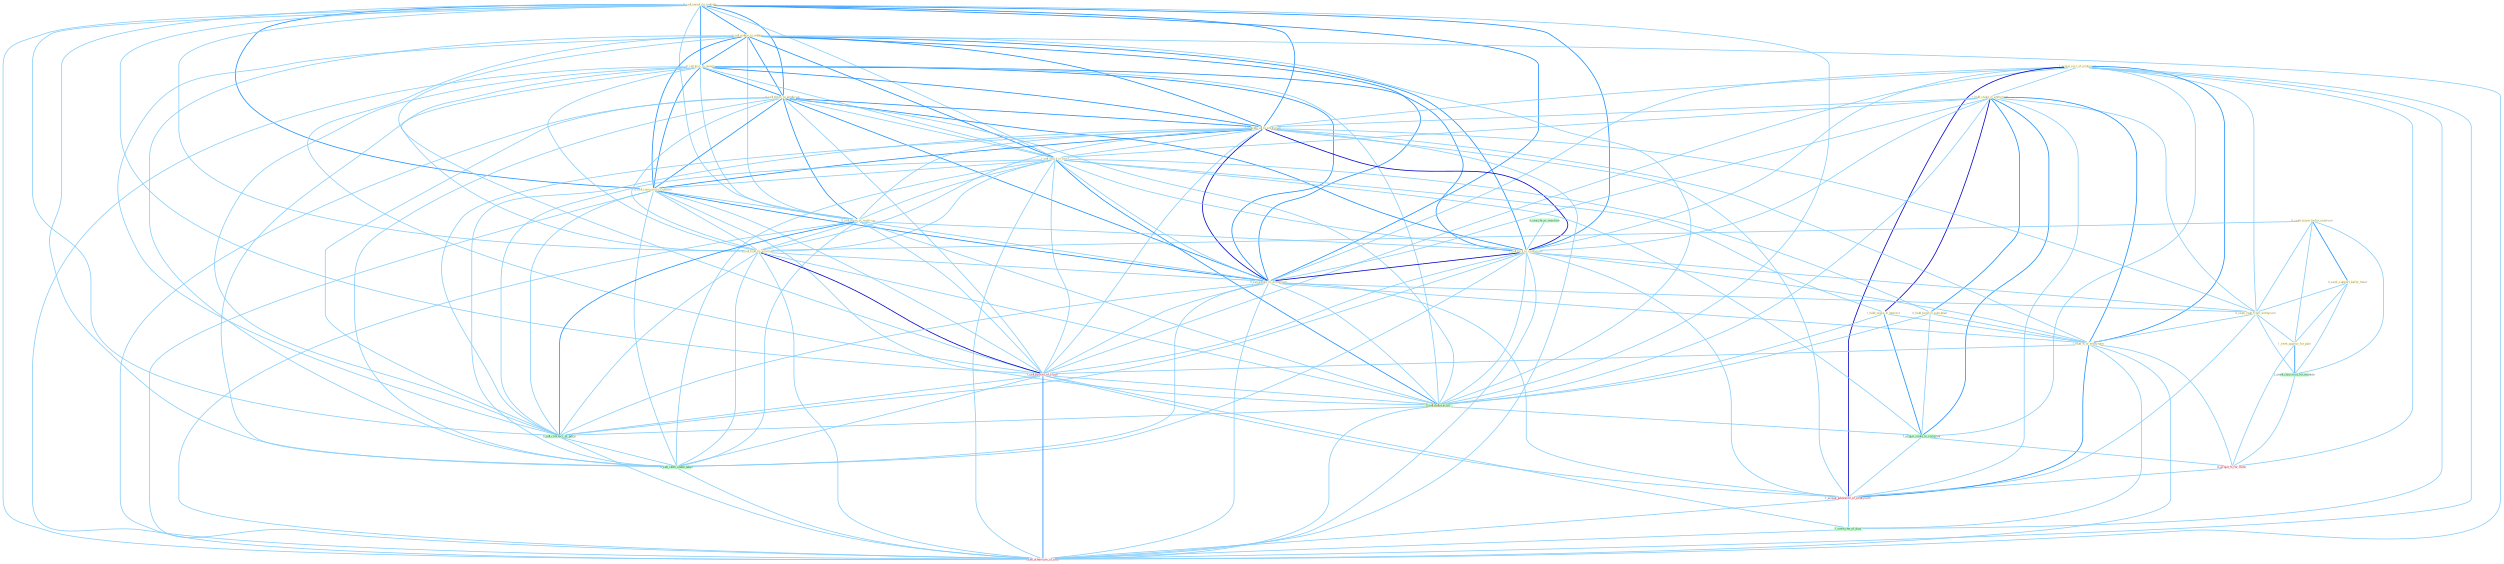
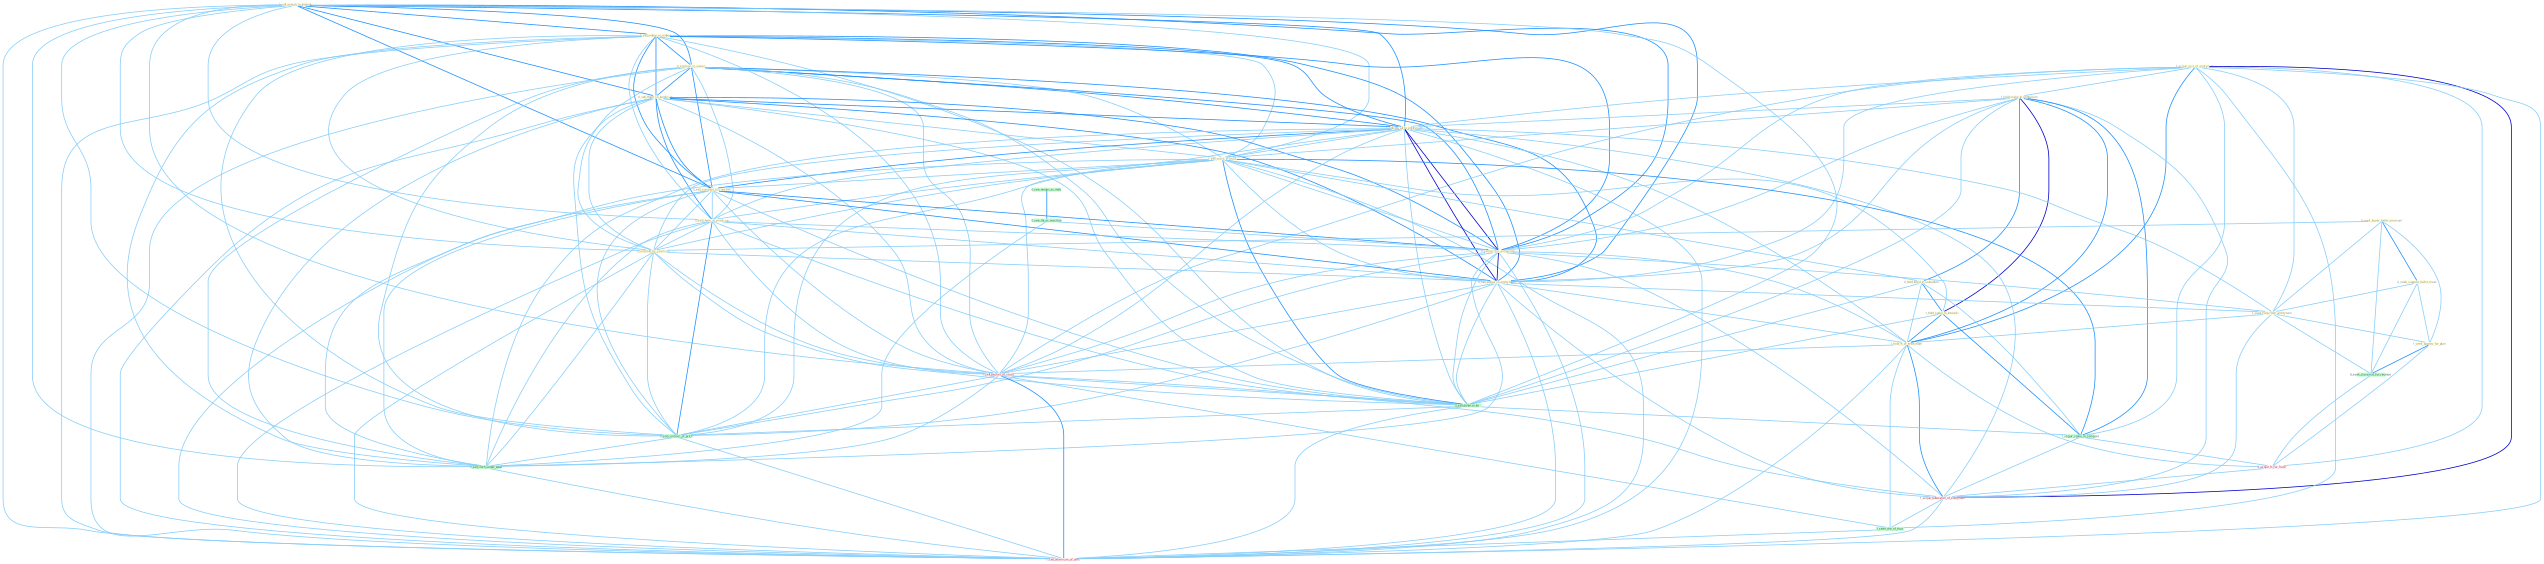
  graph {
    fontname="Open Sans"
    node [color="#ffffe0" fixedsize=true fontcolor="#8b7d6b" fontname="Open Sans" fontsize=4 shape=polygon style=filled]
    edge [color="#87cefa" fontname="Open Sans" w=1]
    "0_sell_annuiti_to_individu " [height=.06 width=.5]
    "1_sell_million_to_million " [height=.06 width=.5]
    "0_sell_loan_to_owner " [height=.06 width=.5]
    "1_acquir_rest_of_entitynam " [height=.06 width=.5]
    "0_sell_them_to_landscap " [height=.06 width=.5]
    "1_hold_stake_in_entitynam " [height=.06 width=.5]
    n7 [height=.06 label="0_individu_all_to_entitynam" width=.5]
    "1_sell_stock_in_trust " [height=.06 width=.5]
    "0_sell_compani_to_concern " [height=.06 width=.5]
    "0_sell_them_at_mark-up " [height=.06 width=.5]
    "0_seek_buyer_befor_yearnum " [height=.06 width=.5]
    "0_hold_bond_in_subsidiari " [height=.06 width=.5]
    "0_seek_support_befor_meet " [height=.06 width=.5]
    "0_sell_hold_by_yearnum " [height=.06 width=.5]
    "0_sell_facil_to_entitynam " [height=.06 width=.5]
    "0_sell_adhes_to_entitynam " [height=.06 width=.5]
    "0_seek_help_from_entitynam " [height=.06 width=.5]
    "1_seek_approv_for_plan " [height=.06 width=.5]
    "1_hold_stake_in_interest " [height=.06 width=.5]
    "1_hold_%_of_entitynam " [height=.06 width=.5]
    "1_sell_basket_of_stock " [color="#fff0f5" fontcolor="#b22222" height=.06 width=.5]
    "0_acquir_%_for_franc " [color="#fff0f5" fontcolor="#b22222" height=.06 width=.5]
    "1_acquir_laboratori_of_entitynam " [color="#fff0f5" fontcolor="#b22222" height=.06 width=.5]
    "1_sell_othernum_of_offic " [color="#fff0f5" fontcolor="#b22222" height=.06 width=.5]
-   "0_sell_dollar_in_lot " [color="#BDFCC9" fontcolor="#b22222" height=.06 width=.5]
+   "0_sell_dollar_in_lot " [color="#BDFCC9" fontcolor="#2f4f4f" height=.06 width=.5]
    "0_sell_contract_at_price " [color="#BDFCC9" fontcolor="#2f4f4f" height=.06 width=.5]
    "0_sell_cloth_under_label " [color="#BDFCC9" fontcolor="#2f4f4f" height=.06 width=.5]
    "1_acquir_stake_in_compani " [color="#BDFCC9" fontcolor="#2f4f4f" height=.06 width=.5]
    "1_seen_the_of_that " [color="#BDFCC9" fontcolor="#2f4f4f" height=.06 width=.5]
    "0_seek_classmat_for_reunion " [color="#BDFCC9" fontcolor="#2f4f4f" height=.06 width=.5]
+   "0_see_resign_as_indic " [color="#BDFCC9" fontcolor="#2f4f4f" height=.06 width=.5]
    "0_see_thi_as_reaction " [color="#BDFCC9" fontcolor="#2f4f4f" height=.06 width=.5]
    subgraph sub_1 {
      "0_sell_annuiti_to_individu "
      "1_sell_million_to_million "
      "0_sell_loan_to_owner "
      "1_acquir_rest_of_entitynam "
      "0_sell_them_to_landscap "
      "1_hold_stake_in_entitynam "
      n7
      "1_sell_stock_in_trust "
      "0_sell_compani_to_concern "
      "0_sell_them_at_mark-up "
      "0_seek_buyer_befor_yearnum "
      "0_hold_bond_in_subsidiari "
      "0_seek_support_befor_meet "
      "0_sell_hold_by_yearnum "
      "0_sell_facil_to_entitynam "
      "0_sell_adhes_to_entitynam "
      "0_seek_help_from_entitynam "
      "1_seek_approv_for_plan "
      "1_hold_stake_in_interest "
      "1_hold_%_of_entitynam "
    }
    subgraph sub_2 {
      "1_sell_basket_of_stock "
      "0_acquir_%_for_franc "
      "1_acquir_laboratori_of_entitynam "
      "1_sell_othernum_of_offic "
    }
    "0_sell_annuiti_to_individu " -- "1_sell_million_to_million " [color="#1e90ff" w=2]
    "0_sell_annuiti_to_individu " -- "0_sell_loan_to_owner " [color="#1e90ff" w=2]
    "0_sell_annuiti_to_individu " -- "0_sell_them_to_landscap " [color="#1e90ff" w=2]
    "0_sell_annuiti_to_individu " -- n7 [color="#1e90ff" w=2]
    "0_sell_annuiti_to_individu " -- "1_sell_stock_in_trust "
    "0_sell_annuiti_to_individu " -- "0_sell_compani_to_concern " [color="#1e90ff" w=2]
    "0_sell_annuiti_to_individu " -- "0_sell_them_at_mark-up "
    "0_sell_annuiti_to_individu " -- "0_sell_hold_by_yearnum "
    "0_sell_annuiti_to_individu " -- "0_sell_facil_to_entitynam " [color="#1e90ff" w=2]
    "0_sell_annuiti_to_individu " -- "0_sell_adhes_to_entitynam " [color="#1e90ff" w=2]
    "0_sell_annuiti_to_individu " -- "1_sell_basket_of_stock "
    "0_sell_annuiti_to_individu " -- "1_sell_othernum_of_offic "
    "0_sell_annuiti_to_individu " -- "0_sell_dollar_in_lot "
    "0_sell_annuiti_to_individu " -- "0_sell_contract_at_price "
    "0_sell_annuiti_to_individu " -- "0_sell_cloth_under_label "
    "1_sell_million_to_million " -- "0_sell_loan_to_owner " [color="#1e90ff" w=2]
    "1_sell_million_to_million " -- "0_sell_them_to_landscap " [color="#1e90ff" w=2]
    "1_sell_million_to_million " -- n7 [color="#1e90ff" w=2]
-   "1_sell_million_to_million " -- "1_sell_stock_in_trust " [color="#1e90ff"]
+   "1_sell_million_to_million " -- "1_sell_stock_in_trust "
    "1_sell_million_to_million " -- "0_sell_compani_to_concern " [color="#1e90ff" w=2]
    "1_sell_million_to_million " -- "0_sell_them_at_mark-up "
    "1_sell_million_to_million " -- "0_sell_hold_by_yearnum "
    "1_sell_million_to_million " -- "0_sell_facil_to_entitynam " [color="#1e90ff" w=2]
    "1_sell_million_to_million " -- "0_sell_adhes_to_entitynam " [color="#1e90ff" w=2]
    "1_sell_million_to_million " -- "1_sell_basket_of_stock "
    "1_sell_million_to_million " -- "1_sell_othernum_of_offic "
    "1_sell_million_to_million " -- "0_sell_dollar_in_lot "
    "1_sell_million_to_million " -- "0_sell_contract_at_price "
    "1_sell_million_to_million " -- "0_sell_cloth_under_label "
    "0_sell_loan_to_owner " -- "0_sell_them_to_landscap " [color="#1e90ff" w=2]
    "0_sell_loan_to_owner " -- n7 [color="#1e90ff" w=2]
    "0_sell_loan_to_owner " -- "1_sell_stock_in_trust "
    "0_sell_loan_to_owner " -- "0_sell_compani_to_concern " [color="#1e90ff" w=2]
    "0_sell_loan_to_owner " -- "0_sell_them_at_mark-up "
    "0_sell_loan_to_owner " -- "0_sell_hold_by_yearnum "
    "0_sell_loan_to_owner " -- "0_sell_facil_to_entitynam " [color="#1e90ff" w=2]
    "0_sell_loan_to_owner " -- "0_sell_adhes_to_entitynam " [color="#1e90ff" w=2]
    "0_sell_loan_to_owner " -- "1_sell_basket_of_stock "
    "0_sell_loan_to_owner " -- "1_sell_othernum_of_offic "
    "0_sell_loan_to_owner " -- "0_sell_dollar_in_lot "
    "0_sell_loan_to_owner " -- "0_sell_contract_at_price "
    "0_sell_loan_to_owner " -- "0_sell_cloth_under_label "
    "1_acquir_rest_of_entitynam " -- "1_hold_stake_in_entitynam "
    "1_acquir_rest_of_entitynam " -- n7
    "1_acquir_rest_of_entitynam " -- "0_sell_facil_to_entitynam "
    "1_acquir_rest_of_entitynam " -- "0_sell_adhes_to_entitynam "
    "1_acquir_rest_of_entitynam " -- "0_seek_help_from_entitynam "
    "1_acquir_rest_of_entitynam " -- "1_hold_%_of_entitynam " [color="#1e90ff" w=2]
    "1_acquir_rest_of_entitynam " -- "1_sell_basket_of_stock "
    "1_acquir_rest_of_entitynam " -- "0_acquir_%_for_franc "
    "1_acquir_rest_of_entitynam " -- "1_acquir_laboratori_of_entitynam " [color="#0000cd" w=3]
    "1_acquir_rest_of_entitynam " -- "1_sell_othernum_of_offic "
    "1_acquir_rest_of_entitynam " -- "1_acquir_stake_in_compani "
    "1_acquir_rest_of_entitynam " -- "1_seen_the_of_that "
    "0_sell_them_to_landscap " -- n7 [color="#1e90ff" w=2]
    "0_sell_them_to_landscap " -- "1_sell_stock_in_trust "
    "0_sell_them_to_landscap " -- "0_sell_compani_to_concern " [color="#1e90ff" w=2]
    "0_sell_them_to_landscap " -- "0_sell_them_at_mark-up " [color="#1e90ff" w=2]
    "0_sell_them_to_landscap " -- "0_sell_hold_by_yearnum "
    "0_sell_them_to_landscap " -- "0_sell_facil_to_entitynam " [color="#1e90ff" w=2]
    "0_sell_them_to_landscap " -- "0_sell_adhes_to_entitynam " [color="#1e90ff" w=2]
    "0_sell_them_to_landscap " -- "1_sell_basket_of_stock "
    "0_sell_them_to_landscap " -- "1_sell_othernum_of_offic "
    "0_sell_them_to_landscap " -- "0_sell_dollar_in_lot "
    "0_sell_them_to_landscap " -- "0_sell_contract_at_price "
    "0_sell_them_to_landscap " -- "0_sell_cloth_under_label "
    "1_hold_stake_in_entitynam " -- n7
    "1_hold_stake_in_entitynam " -- "1_sell_stock_in_trust "
    "1_hold_stake_in_entitynam " -- "0_hold_bond_in_subsidiari " [color="#1e90ff" w=2]
    "1_hold_stake_in_entitynam " -- "0_sell_facil_to_entitynam "
    "1_hold_stake_in_entitynam " -- "0_sell_adhes_to_entitynam "
-   "1_hold_stake_in_entitynam " -- "0_seek_help_from_entitynam "
    "1_hold_stake_in_entitynam " -- "1_hold_stake_in_interest " [color="#0000cd" w=3]
    "1_hold_stake_in_entitynam " -- "1_hold_%_of_entitynam " [color="#1e90ff" w=2]
    "1_hold_stake_in_entitynam " -- "1_acquir_laboratori_of_entitynam "
    "1_hold_stake_in_entitynam " -- "0_sell_dollar_in_lot "
    "1_hold_stake_in_entitynam " -- "1_acquir_stake_in_compani " [color="#1e90ff" w=2]
    n7 -- "1_sell_stock_in_trust "
    n7 -- "0_sell_compani_to_concern " [color="#1e90ff" w=2]
    n7 -- "0_sell_them_at_mark-up "
    n7 -- "0_sell_hold_by_yearnum "
    n7 -- "0_sell_facil_to_entitynam " [color="#0000cd" w=3]
    n7 -- "0_sell_adhes_to_entitynam " [color="#0000cd" w=3]
    n7 -- "0_seek_help_from_entitynam "
    n7 -- "1_hold_%_of_entitynam "
    n7 -- "1_sell_basket_of_stock "
    n7 -- "1_acquir_laboratori_of_entitynam "
    n7 -- "1_sell_othernum_of_offic "
+   n7 -- "0_sell_dollar_in_lot "
    n7 -- "0_sell_contract_at_price "
    n7 -- "0_sell_cloth_under_label "
    "1_sell_stock_in_trust " -- "0_sell_compani_to_concern "
    "1_sell_stock_in_trust " -- "0_sell_them_at_mark-up "
    "1_sell_stock_in_trust " -- "0_hold_bond_in_subsidiari "
    "1_sell_stock_in_trust " -- "0_sell_hold_by_yearnum "
    "1_sell_stock_in_trust " -- "0_sell_facil_to_entitynam "
    "1_sell_stock_in_trust " -- "0_sell_adhes_to_entitynam "
    "1_sell_stock_in_trust " -- "1_hold_stake_in_interest "
    "1_sell_stock_in_trust " -- "1_sell_basket_of_stock "
    "1_sell_stock_in_trust " -- "1_sell_othernum_of_offic "
    "1_sell_stock_in_trust " -- "0_sell_dollar_in_lot " [color="#1e90ff" w=2]
    "1_sell_stock_in_trust " -- "0_sell_contract_at_price "
    "1_sell_stock_in_trust " -- "0_sell_cloth_under_label "
-   "1_sell_stock_in_trust " -- "1_acquir_stake_in_compani "
+   "1_sell_stock_in_trust " -- "1_acquir_stake_in_compani " [color="#1e90ff"]
    "0_sell_compani_to_concern " -- "0_sell_them_at_mark-up "
    "0_sell_compani_to_concern " -- "0_sell_hold_by_yearnum "
+   "0_sell_compani_to_concern " -- "0_sell_facil_to_entitynam " [color="#1e90ff" w=2]
    "0_sell_compani_to_concern " -- "0_sell_adhes_to_entitynam " [color="#1e90ff" w=2]
    "0_sell_compani_to_concern " -- "1_sell_basket_of_stock "
    "0_sell_compani_to_concern " -- "1_sell_othernum_of_offic "
    "0_sell_compani_to_concern " -- "0_sell_dollar_in_lot "
    "0_sell_compani_to_concern " -- "0_sell_contract_at_price "
    "0_sell_compani_to_concern " -- "0_sell_cloth_under_label "
    "0_sell_them_at_mark-up " -- "0_sell_hold_by_yearnum "
    "0_sell_them_at_mark-up " -- "0_sell_facil_to_entitynam "
    "0_sell_them_at_mark-up " -- "0_sell_adhes_to_entitynam "
    "0_sell_them_at_mark-up " -- "1_sell_basket_of_stock "
    "0_sell_them_at_mark-up " -- "1_sell_othernum_of_offic "
    "0_sell_them_at_mark-up " -- "0_sell_dollar_in_lot "
    "0_sell_them_at_mark-up " -- "0_sell_contract_at_price " [color="#1e90ff" w=2]
    "0_sell_them_at_mark-up " -- "0_sell_cloth_under_label "
    "0_seek_buyer_befor_yearnum " -- "0_seek_support_befor_meet " [color="#1e90ff" w=2]
    "0_seek_buyer_befor_yearnum " -- "0_sell_hold_by_yearnum "
    "0_seek_buyer_befor_yearnum " -- "0_seek_help_from_entitynam "
    "0_seek_buyer_befor_yearnum " -- "1_seek_approv_for_plan "
    "0_seek_buyer_befor_yearnum " -- "0_seek_classmat_for_reunion "
+   "0_hold_bond_in_subsidiari " -- "1_hold_stake_in_interest " [color="#1e90ff" w=2]
    "0_hold_bond_in_subsidiari " -- "1_hold_%_of_entitynam "
    "0_hold_bond_in_subsidiari " -- "0_sell_dollar_in_lot "
    "0_hold_bond_in_subsidiari " -- "1_acquir_stake_in_compani "
    "0_seek_support_befor_meet " -- "0_seek_help_from_entitynam "
    "0_seek_support_befor_meet " -- "1_seek_approv_for_plan "
    "0_seek_support_befor_meet " -- "0_seek_classmat_for_reunion "
    "0_sell_hold_by_yearnum " -- "0_sell_adhes_to_entitynam "
-   "0_sell_hold_by_yearnum " -- "1_sell_basket_of_stock " [color="#0000cd"]
+   "0_sell_hold_by_yearnum " -- "1_sell_basket_of_stock "
    "0_sell_hold_by_yearnum " -- "1_sell_othernum_of_offic "
    "0_sell_hold_by_yearnum " -- "0_sell_dollar_in_lot "
    "0_sell_hold_by_yearnum " -- "0_sell_contract_at_price "
    "0_sell_hold_by_yearnum " -- "0_sell_cloth_under_label "
    "0_sell_facil_to_entitynam " -- "0_sell_adhes_to_entitynam " [color="#0000cd" w=3]
    "0_sell_facil_to_entitynam " -- "0_seek_help_from_entitynam "
    "0_sell_facil_to_entitynam " -- "1_hold_%_of_entitynam "
    "0_sell_facil_to_entitynam " -- "1_sell_basket_of_stock "
    "0_sell_facil_to_entitynam " -- "1_acquir_laboratori_of_entitynam "
    "0_sell_facil_to_entitynam " -- "1_sell_othernum_of_offic "
    "0_sell_facil_to_entitynam " -- "0_sell_dollar_in_lot "
    "0_sell_facil_to_entitynam " -- "0_sell_contract_at_price "
    "0_sell_facil_to_entitynam " -- "0_sell_cloth_under_label "
    "0_sell_adhes_to_entitynam " -- "0_seek_help_from_entitynam "
    "0_sell_adhes_to_entitynam " -- "1_hold_%_of_entitynam "
    "0_sell_adhes_to_entitynam " -- "1_sell_basket_of_stock "
    "0_sell_adhes_to_entitynam " -- "1_acquir_laboratori_of_entitynam "
    "0_sell_adhes_to_entitynam " -- "1_sell_othernum_of_offic "
    "0_sell_adhes_to_entitynam " -- "0_sell_dollar_in_lot "
    "0_sell_adhes_to_entitynam " -- "0_sell_contract_at_price "
-   "0_sell_adhes_to_entitynam " -- "0_sell_cloth_under_label "
+   "0_see_thi_as_reaction " -- "0_sell_cloth_under_label "
    "0_seek_help_from_entitynam " -- "1_seek_approv_for_plan "
    "0_seek_help_from_entitynam " -- "1_hold_%_of_entitynam "
    "0_seek_help_from_entitynam " -- "1_acquir_laboratori_of_entitynam "
    "0_seek_help_from_entitynam " -- "0_seek_classmat_for_reunion "
    "1_seek_approv_for_plan " -- "0_acquir_%_for_franc "
    "1_seek_approv_for_plan " -- "0_seek_classmat_for_reunion " [color="#1e90ff" w=2]
-   "1_hold_stake_in_interest " -- "1_hold_%_of_entitynam "
+   "1_hold_stake_in_interest " -- "1_hold_%_of_entitynam " [color="#1e90ff"]
    "1_hold_stake_in_interest " -- "0_sell_dollar_in_lot "
    "1_hold_stake_in_interest " -- "1_acquir_stake_in_compani " [color="#1e90ff" w=2]
    "1_hold_%_of_entitynam " -- "1_sell_basket_of_stock "
    "1_hold_%_of_entitynam " -- "0_acquir_%_for_franc "
    "1_hold_%_of_entitynam " -- "1_acquir_laboratori_of_entitynam " [color="#1e90ff" w=2]
    "1_hold_%_of_entitynam " -- "1_sell_othernum_of_offic "
    "1_hold_%_of_entitynam " -- "1_seen_the_of_that "
    "1_sell_basket_of_stock " -- "1_acquir_laboratori_of_entitynam "
    "1_sell_basket_of_stock " -- "1_sell_othernum_of_offic " [color="#1e90ff" w=2]
    "1_sell_basket_of_stock " -- "0_sell_dollar_in_lot "
    "1_sell_basket_of_stock " -- "0_sell_contract_at_price "
    "1_sell_basket_of_stock " -- "0_sell_cloth_under_label "
    "1_sell_basket_of_stock " -- "1_seen_the_of_that "
    "0_acquir_%_for_franc " -- "1_acquir_laboratori_of_entitynam "
    "1_acquir_laboratori_of_entitynam " -- "1_sell_othernum_of_offic "
    "1_acquir_laboratori_of_entitynam " -- "1_seen_the_of_that "
    "0_sell_dollar_in_lot " -- "1_sell_othernum_of_offic "
    "0_sell_dollar_in_lot " -- "0_sell_contract_at_price "
    "0_sell_dollar_in_lot " -- "1_acquir_stake_in_compani "
    "0_sell_contract_at_price " -- "1_sell_othernum_of_offic "
    "0_sell_contract_at_price " -- "0_sell_cloth_under_label "
    "0_sell_cloth_under_label " -- "1_sell_othernum_of_offic "
    "1_acquir_stake_in_compani " -- "0_acquir_%_for_franc "
    "1_acquir_stake_in_compani " -- "1_acquir_laboratori_of_entitynam "
    "1_seen_the_of_that " -- "1_sell_othernum_of_offic "
    "0_seek_classmat_for_reunion " -- "0_acquir_%_for_franc "
+   "0_see_resign_as_indic " -- "0_see_thi_as_reaction " [color="#1e90ff" w=2]
    "0_see_thi_as_reaction " -- "0_sell_facil_to_entitynam "
  }
